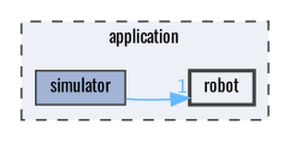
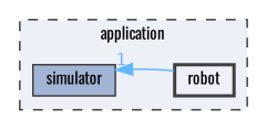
  digraph {
    compound=true
    rankdir=LR
    fontname=Oswald
    node [color=grey25 fontname=Oswald fontsize=10 shape=box]
    n1 [fillcolor="#a2b4d6" height=0.2 label=simulator style=filled width=0.4]
    n2 [fillcolor="#edf0f7" height=0.2 label=robot style="filled,bold" width=0.4]
    subgraph cluster_1 {
      bgcolor="#edf0f7"
      fontsize=10
      label=application
      pencolor=grey25
      style="filled,dashed"
      n1
      n2
    }
-   n1 -> n2 [color=steelblue1 fontcolor=steelblue1 fontname=Oswald fontsize=10 headlabel=1 labeldistance=1.5 labelfontname=Helvetica labelfontsize=10]
+   n2 -> n1 [color=steelblue1 fontcolor=steelblue1 fontname=Oswald fontsize=10 headlabel=1 labeldistance=1.5 labelfontname=Helvetica labelfontsize=10]
  }
